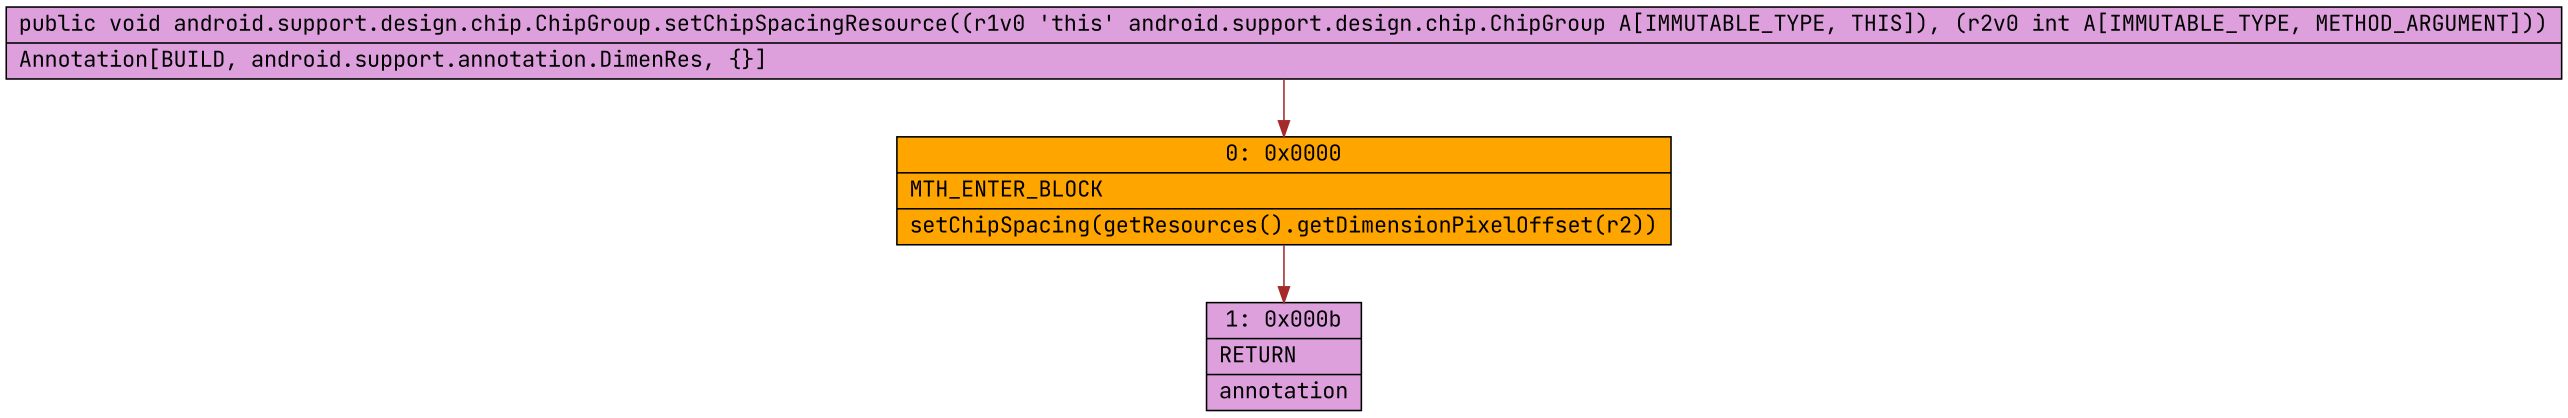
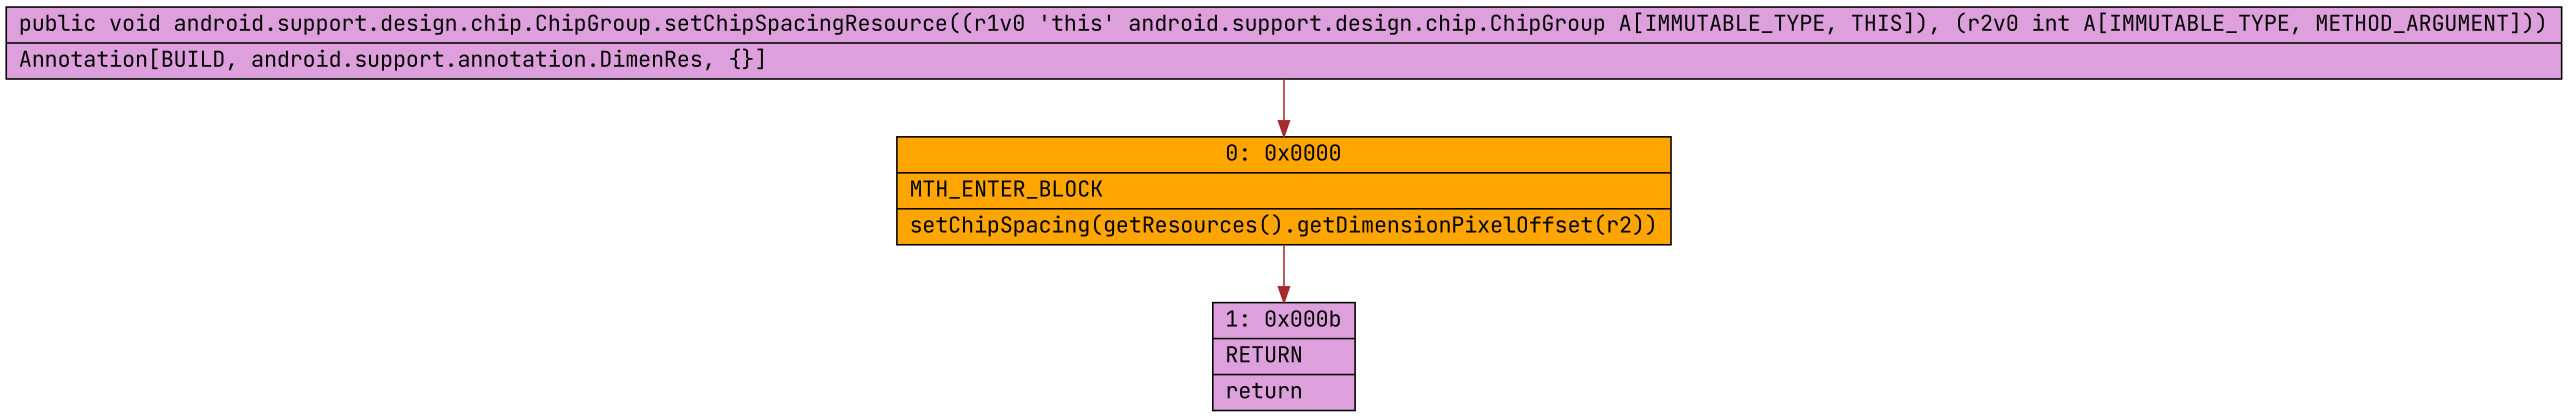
  digraph {
    fontname="JetBrains Mono"
    node [shape=record style=filled fillcolor=plum fontname="JetBrains Mono"]
    edge [color=brown fontname="JetBrains Mono"]
    n1 [label="{0\:\ 0x0000|MTH_ENTER_BLOCK\l|setChipSpacing(getResources().getDimensionPixelOffset(r2))\l}" fillcolor=orange]
-   n2 [label="{1\:\ 0x000b|RETURN\l|annotation\l}"]
+   n2 [label="{1\:\ 0x000b|RETURN\l|return\l}"]
    n3 [label="{public void android.support.design.chip.ChipGroup.setChipSpacingResource((r1v0 'this' android.support.design.chip.ChipGroup A[IMMUTABLE_TYPE, THIS]), (r2v0 int A[IMMUTABLE_TYPE, METHOD_ARGUMENT]))  | Annotation[BUILD, android.support.annotation.DimenRes, \{\}]\l}"]
    n1 -> n2
    n3 -> n1
  }
